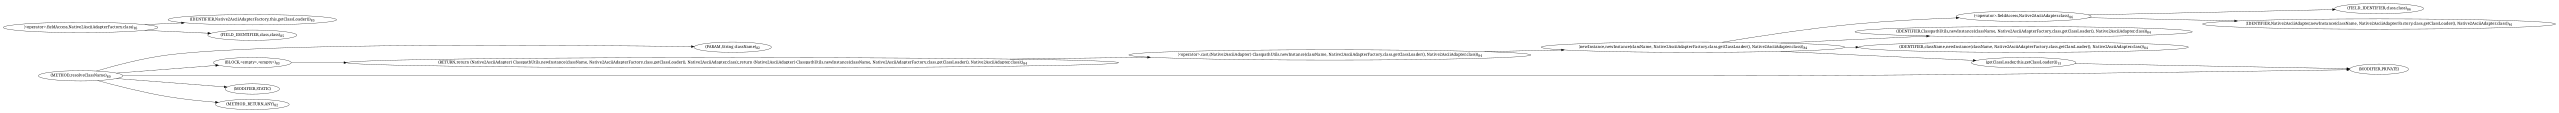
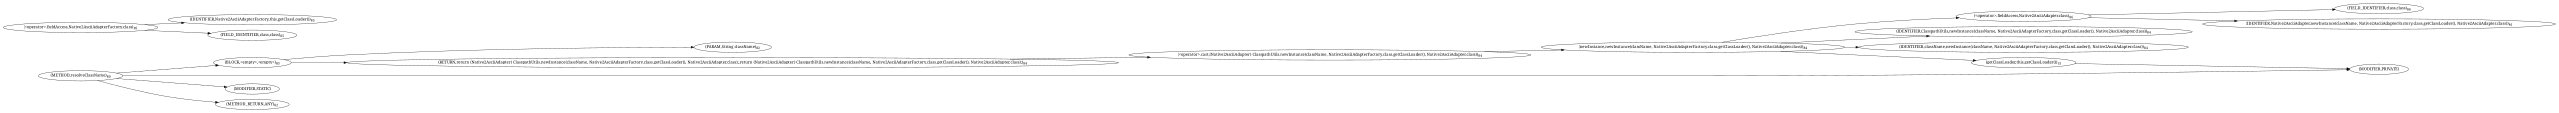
  digraph {
    fontname="Noto Serif"
    rankdir=LR
    node [fontname="Noto Serif"]
    edge [fontname="Noto Serif"]
    n1 [label=<(METHOD,resolveClassName)<SUB>80</SUB>>]
    n2 [label=<(PARAM,String className)<SUB>82</SUB>>]
    n3 [label=<(BLOCK,&lt;empty&gt;,&lt;empty&gt;)<SUB>83</SUB>>]
    n4 [label=<(MODIFIER,PRIVATE)>]
    n5 [label=<(MODIFIER,STATIC)>]
    n6 [label=<(METHOD_RETURN,ANY)<SUB>82</SUB>>]
    n7 [label=<(RETURN,return (Native2AsciiAdapter) ClasspathUtils.newInstance(className, Native2AsciiAdapterFactory.class.getClassLoader(), Native2AsciiAdapter.class);,return (Native2AsciiAdapter) ClasspathUtils.newInstance(className, Native2AsciiAdapterFactory.class.getClassLoader(), Native2AsciiAdapter.class);)<SUB>84</SUB>>]
    n8 [label=<(&lt;operator&gt;.cast,(Native2AsciiAdapter) ClasspathUtils.newInstance(className, Native2AsciiAdapterFactory.class.getClassLoader(), Native2AsciiAdapter.class))<SUB>84</SUB>>]
    n9 [label=<(newInstance,newInstance(className, Native2AsciiAdapterFactory.class.getClassLoader(), Native2AsciiAdapter.class))<SUB>84</SUB>>]
    n10 [label=<(IDENTIFIER,ClasspathUtils,newInstance(className, Native2AsciiAdapterFactory.class.getClassLoader(), Native2AsciiAdapter.class))<SUB>84</SUB>>]
    n11 [label=<(IDENTIFIER,className,newInstance(className, Native2AsciiAdapterFactory.class.getClassLoader(), Native2AsciiAdapter.class))<SUB>84</SUB>>]
    n12 [label=<(getClassLoader,this.getClassLoader())<SUB>55</SUB>>]
    n13 [label=<(&lt;operator&gt;.fieldAccess,Native2AsciiAdapter.class)<SUB>86</SUB>>]
    n14 [label=<(IDENTIFIER,Native2AsciiAdapter,newInstance(className, Native2AsciiAdapterFactory.class.getClassLoader(), Native2AsciiAdapter.class))<SUB>86</SUB>>]
    n15 [label=<(FIELD_IDENTIFIER,class,class)<SUB>86</SUB>>]
    n16 [label=<(&lt;operator&gt;.fieldAccess,Native2AsciiAdapterFactory.class)<SUB>85</SUB>>]
    n17 [label=<(IDENTIFIER,Native2AsciiAdapterFactory,this.getClassLoader())<SUB>85</SUB>>]
    n18 [label=<(FIELD_IDENTIFIER,class,class)<SUB>85</SUB>>]
-   n1 -> n2
+   n3 -> n2
    n1 -> n3
    n1 -> n4
    n1 -> n5
    n1 -> n6
    n3 -> n7
    n7 -> n8
    n8 -> n9
    n9 -> n10
    n9 -> n11
    n9 -> n12
    n9 -> n13
    n12 -> n4
    n13 -> n14
    n13 -> n15
    n16 -> n17
    n16 -> n18
  }
